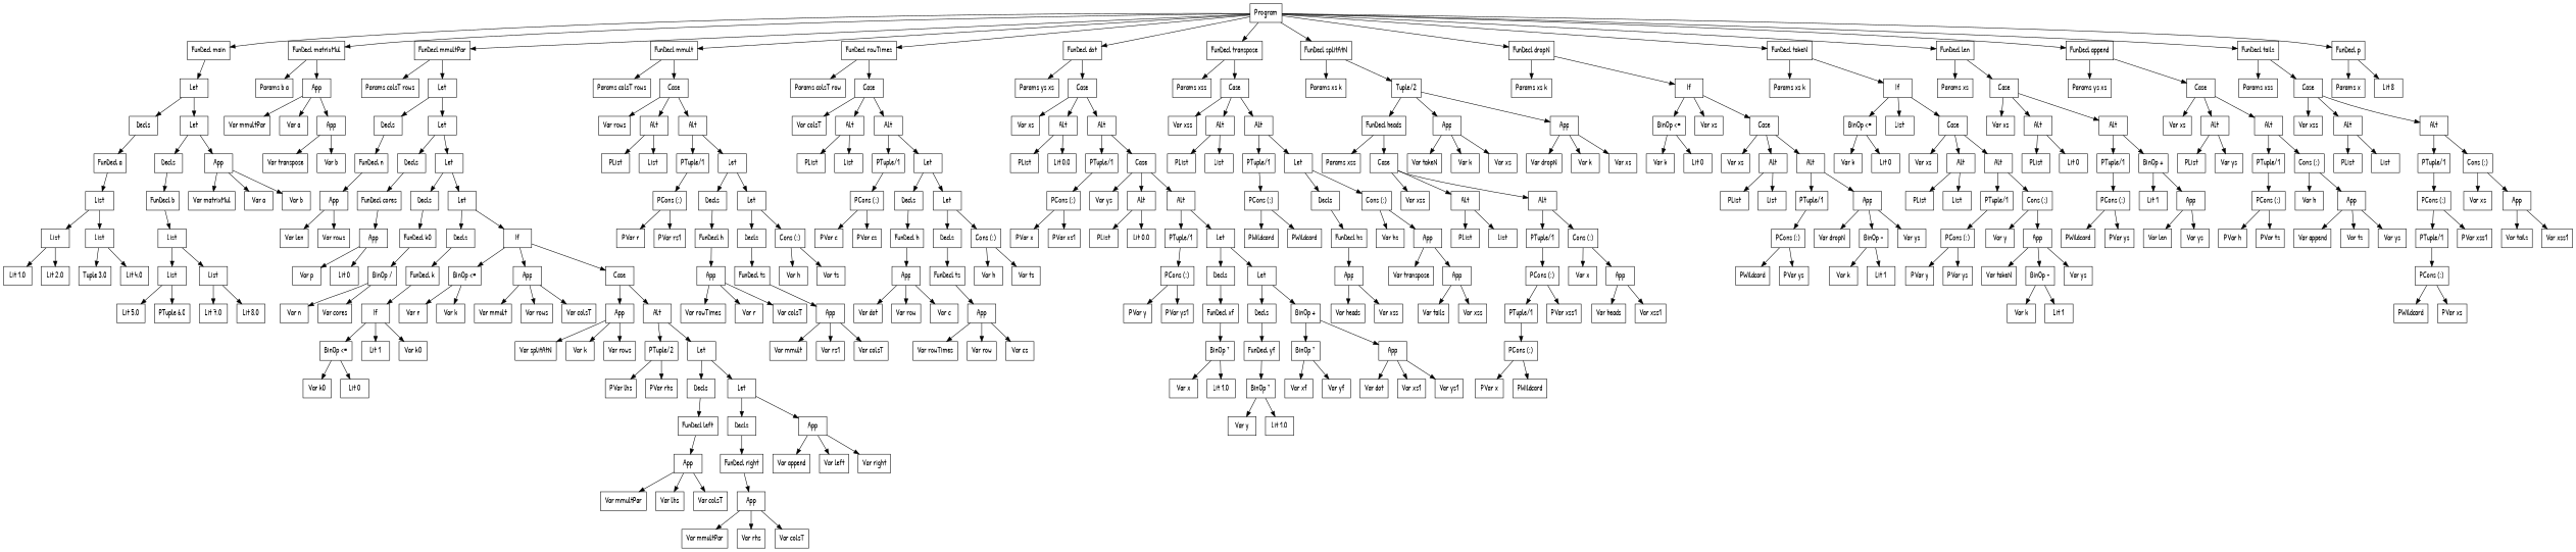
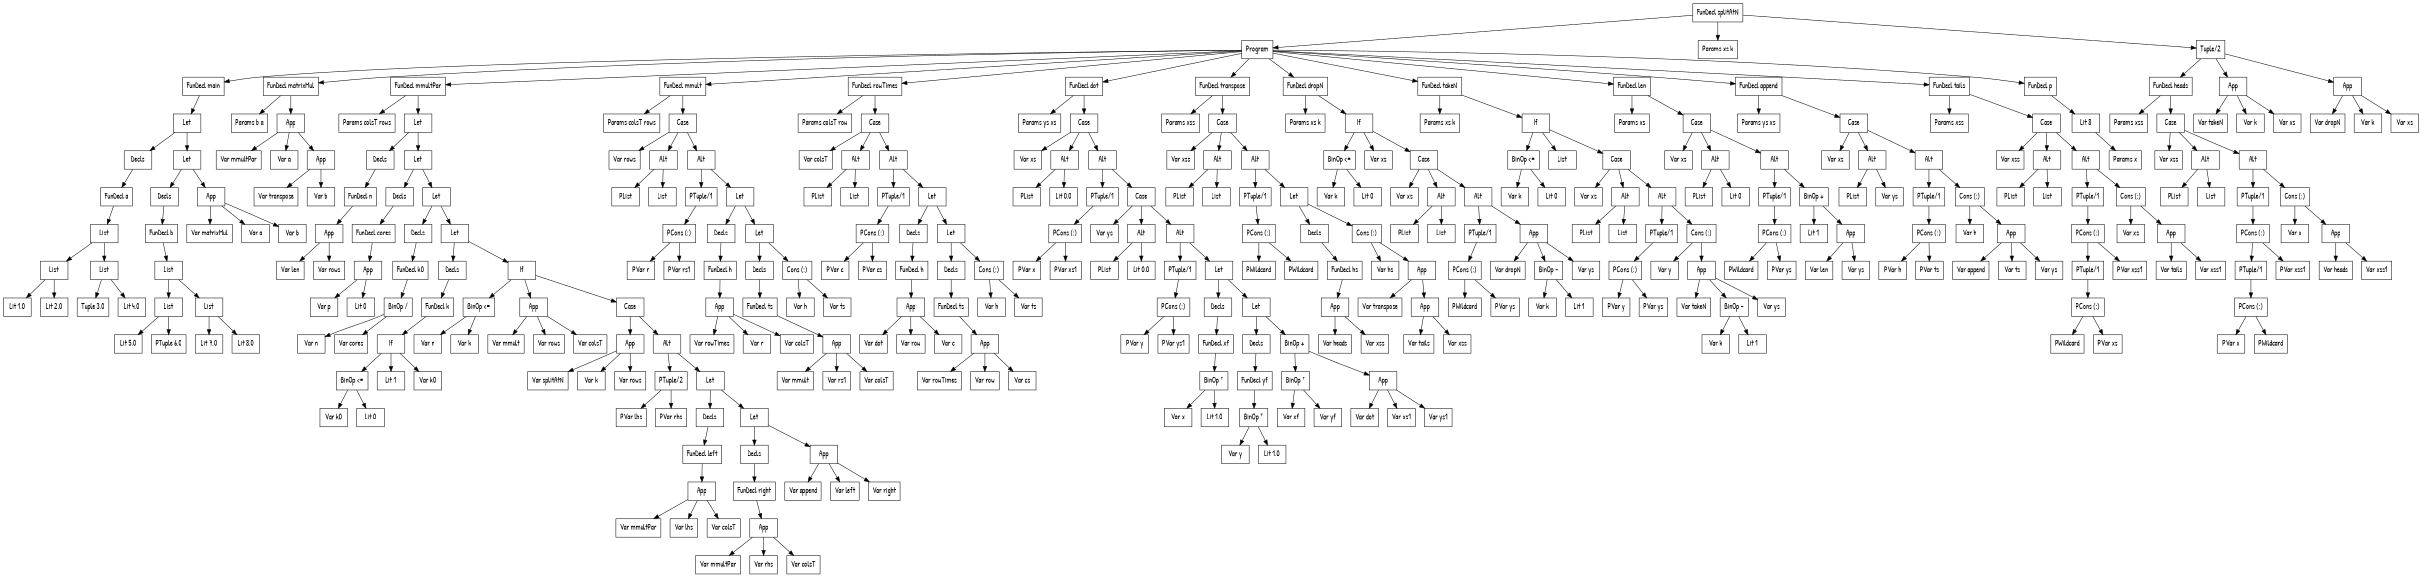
  digraph {
    fontname="Patrick Hand"
    rankdir=TB
    node [fontname="Patrick Hand" shape=box]
    edge [fontname="Patrick Hand"]
    n1 [label=Program]
    n2 [label="FunDecl main"]
    n3 [label="FunDecl matrixMul"]
    n4 [label="FunDecl mmultPar"]
    n5 [label="FunDecl mmult"]
    n6 [label="FunDecl rowTimes"]
    n7 [label="FunDecl dot"]
    n8 [label="FunDecl transpose"]
    n9 [label="FunDecl splitAtN"]
    n10 [label="FunDecl dropN"]
    n11 [label="FunDecl takeN"]
    n12 [label="FunDecl len"]
    n13 [label="FunDecl append"]
    n14 [label="FunDecl tails"]
    n15 [label="FunDecl p"]
    n16 [label=Let]
    n17 [label="Params b a"]
    n18 [label=App]
    n19 [label="Params colsT rows"]
    n20 [label=Let]
    n21 [label="Params colsT rows"]
    n22 [label=Case]
    n23 [label="Params colsT row"]
    n24 [label=Case]
    n25 [label="Params ys xs"]
    n26 [label=Case]
    n27 [label="Params xss"]
    n28 [label=Case]
    n29 [label="Params xs k"]
    n30 [label="Tuple/2"]
    n31 [label="Params xs k"]
    n32 [label=If]
    n33 [label="Params xs k"]
    n34 [label=If]
    n35 [label="Params xs"]
    n36 [label=Case]
    n37 [label="Params ys xs"]
    n38 [label=Case]
    n39 [label="Params xss"]
    n40 [label=Case]
    n41 [label="FunDecl heads"]
    n42 [label="Params xss"]
    n43 [label=Case]
    n44 [label="Params x"]
    n45 [label="Lit 8"]
    n46 [label=Decls]
    n47 [label=Let]
    n48 [label="FunDecl a"]
    n49 [label=Decls]
    n50 [label=App]
    n51 [label=List]
    n52 [label=List]
    n53 [label=List]
    n54 [label="Lit 1.0"]
    n55 [label="Lit 2.0"]
    n56 [label="Tuple 3.0"]
    n57 [label="Lit 4.0"]
    n58 [label="FunDecl b"]
    n59 [label="Var matrixMul"]
    n60 [label="Var a"]
    n61 [label="Var b"]
    n62 [label=List]
    n63 [label=List]
    n64 [label=List]
    n65 [label="Lit 5.0"]
    n66 [label="PTuple 6.0"]
    n67 [label="Lit 7.0"]
    n68 [label="Lit 8.0"]
    n69 [label="Var mmultPar"]
    n70 [label="Var a"]
    n71 [label=App]
    n72 [label="Var transpose"]
    n73 [label="Var b"]
    n74 [label=Decls]
    n75 [label=Let]
    n76 [label="FunDecl n"]
    n77 [label=Decls]
    n78 [label=Let]
    n79 [label=App]
    n80 [label="Var len"]
    n81 [label="Var rows"]
    n82 [label="FunDecl cores"]
    n83 [label=Decls]
    n84 [label=Let]
    n85 [label=App]
    n86 [label="Var p"]
    n87 [label="Lit 0"]
    n88 [label="FunDecl k0"]
    n89 [label=Decls]
    n90 [label=If]
    n91 [label="BinOp /"]
    n92 [label="Var n"]
    n93 [label="Var cores"]
    n94 [label="FunDecl k"]
    n95 [label="BinOp <="]
    n96 [label=App]
    n97 [label=Case]
    n98 [label=If]
    n99 [label="BinOp <="]
    n100 [label="Lit 1"]
    n101 [label="Var k0"]
    n102 [label="Var k0"]
    n103 [label="Lit 0"]
    n104 [label="Var n"]
    n105 [label="Var k"]
    n106 [label="Var mmult"]
    n107 [label="Var rows"]
    n108 [label="Var colsT"]
    n109 [label=App]
    n110 [label=Alt]
    n111 [label="Var splitAtN"]
    n112 [label="Var k"]
    n113 [label="Var rows"]
    n114 [label="PTuple/2"]
    n115 [label=Let]
    n116 [label="PVar lhs"]
    n117 [label="PVar rhs"]
    n118 [label=Decls]
    n119 [label=Let]
    n120 [label="FunDecl left"]
    n121 [label=Decls]
    n122 [label=App]
    n123 [label=App]
    n124 [label="Var mmultPar"]
    n125 [label="Var lhs"]
    n126 [label="Var colsT"]
    n127 [label="FunDecl right"]
    n128 [label="Var append"]
    n129 [label="Var left"]
    n130 [label="Var right"]
    n131 [label=App]
    n132 [label="Var mmultPar"]
    n133 [label="Var rhs"]
    n134 [label="Var colsT"]
    n135 [label="Var rows"]
    n136 [label=Alt]
    n137 [label=Alt]
    n138 [label=PList]
    n139 [label=List]
    n140 [label="PTuple/1"]
    n141 [label=Let]
    n142 [label="PCons (:)"]
    n143 [label=Decls]
    n144 [label=Let]
    n145 [label="PVar r"]
    n146 [label="PVar rs1"]
    n147 [label="FunDecl h"]
    n148 [label=Decls]
    n149 [label="Cons (:)"]
    n150 [label=App]
    n151 [label="Var rowTimes"]
    n152 [label="Var r"]
    n153 [label="Var colsT"]
    n154 [label="FunDecl ts"]
    n155 [label="Var h"]
    n156 [label="Var ts"]
    n157 [label=App]
    n158 [label="Var mmult"]
    n159 [label="Var rs1"]
    n160 [label="Var colsT"]
    n161 [label="Var colsT"]
    n162 [label=Alt]
    n163 [label=Alt]
    n164 [label=PList]
    n165 [label=List]
    n166 [label="PTuple/1"]
    n167 [label=Let]
    n168 [label="PCons (:)"]
    n169 [label=Decls]
    n170 [label=Let]
    n171 [label="PVar c"]
    n172 [label="PVar cs"]
    n173 [label="FunDecl h"]
    n174 [label=Decls]
    n175 [label="Cons (:)"]
    n176 [label=App]
    n177 [label="Var dot"]
    n178 [label="Var row"]
    n179 [label="Var c"]
    n180 [label="FunDecl ts"]
    n181 [label="Var h"]
    n182 [label="Var ts"]
    n183 [label=App]
    n184 [label="Var rowTimes"]
    n185 [label="Var row"]
    n186 [label="Var cs"]
    n187 [label="Var xs"]
    n188 [label=Alt]
    n189 [label=Alt]
    n190 [label=PList]
    n191 [label="Lit 0.0"]
    n192 [label="PTuple/1"]
    n193 [label=Case]
    n194 [label="PCons (:)"]
    n195 [label="Var ys"]
    n196 [label=Alt]
    n197 [label=Alt]
    n198 [label="PVar x"]
    n199 [label="PVar xs1"]
    n200 [label=PList]
    n201 [label="Lit 0.0"]
    n202 [label="PTuple/1"]
    n203 [label=Let]
    n204 [label="PCons (:)"]
    n205 [label=Decls]
    n206 [label=Let]
    n207 [label="PVar y"]
    n208 [label="PVar ys1"]
    n209 [label="FunDecl xf"]
    n210 [label=Decls]
    n211 [label="BinOp +"]
    n212 [label="BinOp *"]
    n213 [label="Var x"]
    n214 [label="Lit 1.0"]
    n215 [label="FunDecl yf"]
    n216 [label="BinOp *"]
    n217 [label=App]
    n218 [label="BinOp *"]
    n219 [label="Var y"]
    n220 [label="Lit 1.0"]
    n221 [label="Var xf"]
    n222 [label="Var yf"]
    n223 [label="Var dot"]
    n224 [label="Var xs1"]
    n225 [label="Var ys1"]
    n226 [label="Var xss"]
    n227 [label=Alt]
    n228 [label=Alt]
    n229 [label=PList]
    n230 [label=List]
    n231 [label="PTuple/1"]
    n232 [label=Let]
    n233 [label="PCons (:)"]
    n234 [label=Decls]
    n235 [label="Cons (:)"]
    n236 [label=PWildcard]
    n237 [label=PWildcard]
    n238 [label="FunDecl hs"]
    n239 [label="Var hs"]
    n240 [label=App]
    n241 [label=App]
    n242 [label="Var heads"]
    n243 [label="Var xss"]
    n244 [label="Var transpose"]
    n245 [label=App]
    n246 [label="Var tails"]
    n247 [label="Var xss"]
    n248 [label=App]
    n249 [label=App]
    n250 [label="Var takeN"]
    n251 [label="Var k"]
    n252 [label="Var xs"]
    n253 [label="Var dropN"]
    n254 [label="Var k"]
    n255 [label="Var xs"]
    n256 [label="BinOp <="]
    n257 [label="Var xs"]
    n258 [label=Case]
    n259 [label="Var k"]
    n260 [label="Lit 0"]
    n261 [label="Var xs"]
    n262 [label=Alt]
    n263 [label=Alt]
    n264 [label=PList]
    n265 [label=List]
    n266 [label="PTuple/1"]
    n267 [label=App]
    n268 [label="PCons (:)"]
    n269 [label="Var dropN"]
    n270 [label="BinOp -"]
    n271 [label="Var ys"]
    n272 [label=PWildcard]
    n273 [label="PVar ys"]
    n274 [label="Var k"]
    n275 [label="Lit 1"]
    n276 [label="BinOp <="]
    n277 [label=List]
    n278 [label=Case]
    n279 [label="Var k"]
    n280 [label="Lit 0"]
    n281 [label="Var xs"]
    n282 [label=Alt]
    n283 [label=Alt]
    n284 [label=PList]
    n285 [label=List]
    n286 [label="PTuple/1"]
    n287 [label="Cons (:)"]
    n288 [label="PCons (:)"]
    n289 [label="Var y"]
    n290 [label=App]
    n291 [label="PVar y"]
    n292 [label="PVar ys"]
    n293 [label="Var takeN"]
    n294 [label="BinOp -"]
    n295 [label="Var ys"]
    n296 [label="Var k"]
    n297 [label="Lit 1"]
    n298 [label="Var xs"]
    n299 [label=Alt]
    n300 [label=Alt]
    n301 [label=PList]
    n302 [label="Lit 0"]
    n303 [label="PTuple/1"]
    n304 [label="BinOp +"]
    n305 [label="PCons (:)"]
    n306 [label="Lit 1"]
    n307 [label=App]
    n308 [label=PWildcard]
    n309 [label="PVar ys"]
    n310 [label="Var len"]
    n311 [label="Var ys"]
    n312 [label="Var xs"]
    n313 [label=Alt]
    n314 [label=Alt]
    n315 [label=PList]
    n316 [label="Var ys"]
    n317 [label="PTuple/1"]
    n318 [label="Cons (:)"]
    n319 [label="PCons (:)"]
    n320 [label="Var h"]
    n321 [label=App]
    n322 [label="PVar h"]
    n323 [label="PVar ts"]
    n324 [label="Var append"]
    n325 [label="Var ts"]
    n326 [label="Var ys"]
    n327 [label="Var xss"]
    n328 [label=Alt]
    n329 [label=Alt]
    n330 [label=PList]
    n331 [label=List]
    n332 [label="PTuple/1"]
    n333 [label="Cons (:)"]
    n334 [label="PCons (:)"]
    n335 [label="Var xs"]
    n336 [label=App]
    n337 [label="PTuple/1"]
    n338 [label="PVar xss1"]
    n339 [label="PCons (:)"]
    n340 [label=PWildcard]
    n341 [label="PVar xs"]
    n342 [label="Var tails"]
    n343 [label="Var xss1"]
    n344 [label="Var xss"]
    n345 [label=Alt]
    n346 [label=Alt]
    n347 [label=PList]
    n348 [label=List]
    n349 [label="PTuple/1"]
    n350 [label="Cons (:)"]
    n351 [label="PCons (:)"]
    n352 [label="Var x"]
    n353 [label=App]
    n354 [label="PTuple/1"]
    n355 [label="PVar xss1"]
    n356 [label="PCons (:)"]
    n357 [label="PVar x"]
    n358 [label=PWildcard]
    n359 [label="Var heads"]
    n360 [label="Var xss1"]
    n1 -> n2
    n1 -> n3
    n1 -> n4
    n1 -> n5
    n1 -> n6
    n1 -> n7
    n1 -> n8
-   n1 -> n9
+   n9 -> n1
    n1 -> n10
    n1 -> n11
    n1 -> n12
    n1 -> n13
    n1 -> n14
    n1 -> n15
    n2 -> n16
    n3 -> n17
    n3 -> n18
    n4 -> n19
    n4 -> n20
    n5 -> n21
    n5 -> n22
    n6 -> n23
    n6 -> n24
    n7 -> n25
    n7 -> n26
    n8 -> n27
    n8 -> n28
    n9 -> n29
    n9 -> n30
    n10 -> n31
    n10 -> n32
    n11 -> n33
    n11 -> n34
    n12 -> n35
    n12 -> n36
    n13 -> n37
    n13 -> n38
    n14 -> n39
    n14 -> n40
-   n15 -> n44
+   n45 -> n44
    n15 -> n45
    n16 -> n46
    n16 -> n47
    n18 -> n69
    n18 -> n70
    n18 -> n71
    n20 -> n74
    n20 -> n75
    n22 -> n135
    n22 -> n136
    n22 -> n137
    n24 -> n161
    n24 -> n162
    n24 -> n163
    n26 -> n187
    n26 -> n188
    n26 -> n189
    n28 -> n226
    n28 -> n227
    n28 -> n228
    n30 -> n41
    n30 -> n248
    n30 -> n249
    n32 -> n256
    n32 -> n257
    n32 -> n258
    n34 -> n276
    n34 -> n277
    n34 -> n278
    n36 -> n298
    n36 -> n299
    n36 -> n300
    n38 -> n312
    n38 -> n313
    n38 -> n314
    n40 -> n327
    n40 -> n328
    n40 -> n329
    n41 -> n42
    n41 -> n43
    n43 -> n344
    n43 -> n345
    n43 -> n346
    n46 -> n48
    n47 -> n49
    n47 -> n50
    n48 -> n51
    n49 -> n58
    n50 -> n59
    n50 -> n60
    n50 -> n61
    n51 -> n52
    n51 -> n53
    n52 -> n54
    n52 -> n55
    n53 -> n56
    n53 -> n57
    n58 -> n62
    n62 -> n63
    n62 -> n64
    n63 -> n65
    n63 -> n66
    n64 -> n67
    n64 -> n68
    n71 -> n72
    n71 -> n73
    n74 -> n76
    n75 -> n77
    n75 -> n78
    n76 -> n79
    n77 -> n82
    n78 -> n83
    n78 -> n84
    n79 -> n80
    n79 -> n81
    n82 -> n85
    n83 -> n88
    n84 -> n89
    n84 -> n90
    n85 -> n86
    n85 -> n87
    n88 -> n91
    n89 -> n94
    n90 -> n95
    n90 -> n96
    n90 -> n97
    n91 -> n92
    n91 -> n93
    n94 -> n98
    n95 -> n104
    n95 -> n105
    n96 -> n106
    n96 -> n107
    n96 -> n108
    n97 -> n109
    n97 -> n110
    n98 -> n99
    n98 -> n100
    n98 -> n101
    n99 -> n102
    n99 -> n103
    n109 -> n111
    n109 -> n112
    n109 -> n113
    n110 -> n114
    n110 -> n115
    n114 -> n116
    n114 -> n117
    n115 -> n118
    n115 -> n119
    n118 -> n120
    n119 -> n121
    n119 -> n122
    n120 -> n123
    n121 -> n127
    n122 -> n128
    n122 -> n129
    n122 -> n130
    n123 -> n124
    n123 -> n125
    n123 -> n126
    n127 -> n131
    n131 -> n132
    n131 -> n133
    n131 -> n134
    n136 -> n138
    n136 -> n139
    n137 -> n140
    n137 -> n141
    n140 -> n142
    n141 -> n143
    n141 -> n144
    n142 -> n145
    n142 -> n146
    n143 -> n147
    n144 -> n148
    n144 -> n149
    n147 -> n150
    n148 -> n154
    n149 -> n155
    n149 -> n156
    n150 -> n151
    n150 -> n152
    n150 -> n153
    n154 -> n157
    n157 -> n158
    n157 -> n159
    n157 -> n160
    n162 -> n164
    n162 -> n165
    n163 -> n166
    n163 -> n167
    n166 -> n168
    n167 -> n169
    n167 -> n170
    n168 -> n171
    n168 -> n172
    n169 -> n173
    n170 -> n174
    n170 -> n175
    n173 -> n176
    n174 -> n180
    n175 -> n181
    n175 -> n182
    n176 -> n177
    n176 -> n178
    n176 -> n179
    n180 -> n183
    n183 -> n184
    n183 -> n185
    n183 -> n186
    n188 -> n190
    n188 -> n191
    n189 -> n192
    n189 -> n193
    n192 -> n194
    n193 -> n195
    n193 -> n196
    n193 -> n197
    n194 -> n198
    n194 -> n199
    n196 -> n200
    n196 -> n201
    n197 -> n202
    n197 -> n203
    n202 -> n204
    n203 -> n205
    n203 -> n206
    n204 -> n207
    n204 -> n208
    n205 -> n209
    n206 -> n210
    n206 -> n211
    n209 -> n212
    n210 -> n215
    n211 -> n216
    n211 -> n217
    n212 -> n213
    n212 -> n214
    n215 -> n218
    n216 -> n221
    n216 -> n222
    n217 -> n223
    n217 -> n224
    n217 -> n225
    n218 -> n219
    n218 -> n220
    n227 -> n229
    n227 -> n230
    n228 -> n231
    n228 -> n232
    n231 -> n233
    n232 -> n234
    n232 -> n235
    n233 -> n236
    n233 -> n237
    n234 -> n238
    n235 -> n239
    n235 -> n240
    n238 -> n241
    n240 -> n244
    n240 -> n245
    n241 -> n242
    n241 -> n243
    n245 -> n246
    n245 -> n247
    n248 -> n250
    n248 -> n251
    n248 -> n252
    n249 -> n253
    n249 -> n254
    n249 -> n255
    n256 -> n259
    n256 -> n260
    n258 -> n261
    n258 -> n262
    n258 -> n263
    n262 -> n264
    n262 -> n265
    n263 -> n266
    n263 -> n267
    n266 -> n268
    n267 -> n269
    n267 -> n270
    n267 -> n271
    n268 -> n272
    n268 -> n273
    n270 -> n274
    n270 -> n275
    n276 -> n279
    n276 -> n280
    n278 -> n281
    n278 -> n282
    n278 -> n283
    n282 -> n284
    n282 -> n285
    n283 -> n286
    n283 -> n287
    n286 -> n288
    n287 -> n289
    n287 -> n290
    n288 -> n291
    n288 -> n292
    n290 -> n293
    n290 -> n294
    n290 -> n295
    n294 -> n296
    n294 -> n297
    n299 -> n301
    n299 -> n302
    n300 -> n303
    n300 -> n304
    n303 -> n305
    n304 -> n306
    n304 -> n307
    n305 -> n308
    n305 -> n309
    n307 -> n310
    n307 -> n311
    n313 -> n315
    n313 -> n316
    n314 -> n317
    n314 -> n318
    n317 -> n319
    n318 -> n320
    n318 -> n321
    n319 -> n322
    n319 -> n323
    n321 -> n324
    n321 -> n325
    n321 -> n326
    n328 -> n330
    n328 -> n331
    n329 -> n332
    n329 -> n333
    n332 -> n334
    n333 -> n335
    n333 -> n336
    n334 -> n337
    n334 -> n338
    n336 -> n342
    n336 -> n343
    n337 -> n339
    n339 -> n340
    n339 -> n341
    n345 -> n347
    n345 -> n348
    n346 -> n349
    n346 -> n350
    n349 -> n351
    n350 -> n352
    n350 -> n353
    n351 -> n354
    n351 -> n355
    n353 -> n359
    n353 -> n360
    n354 -> n356
    n356 -> n357
    n356 -> n358
  }
